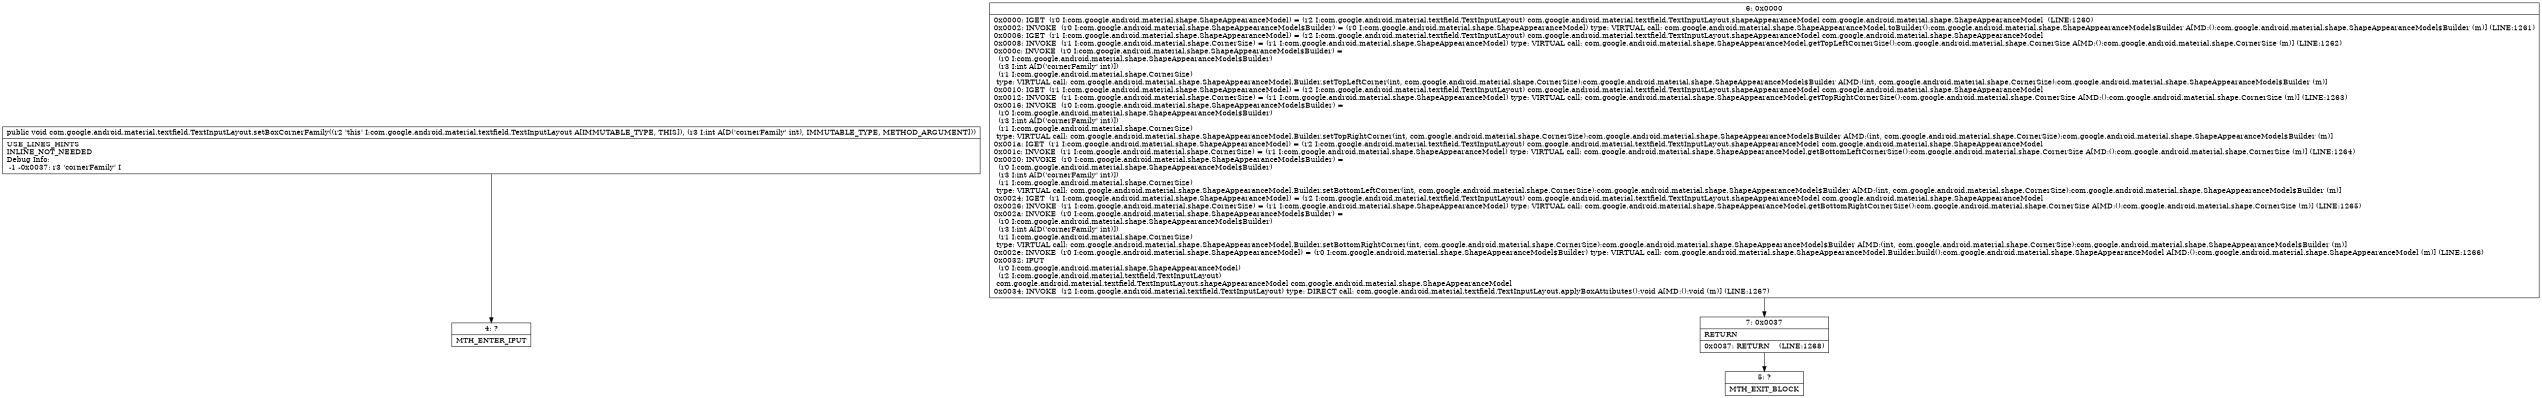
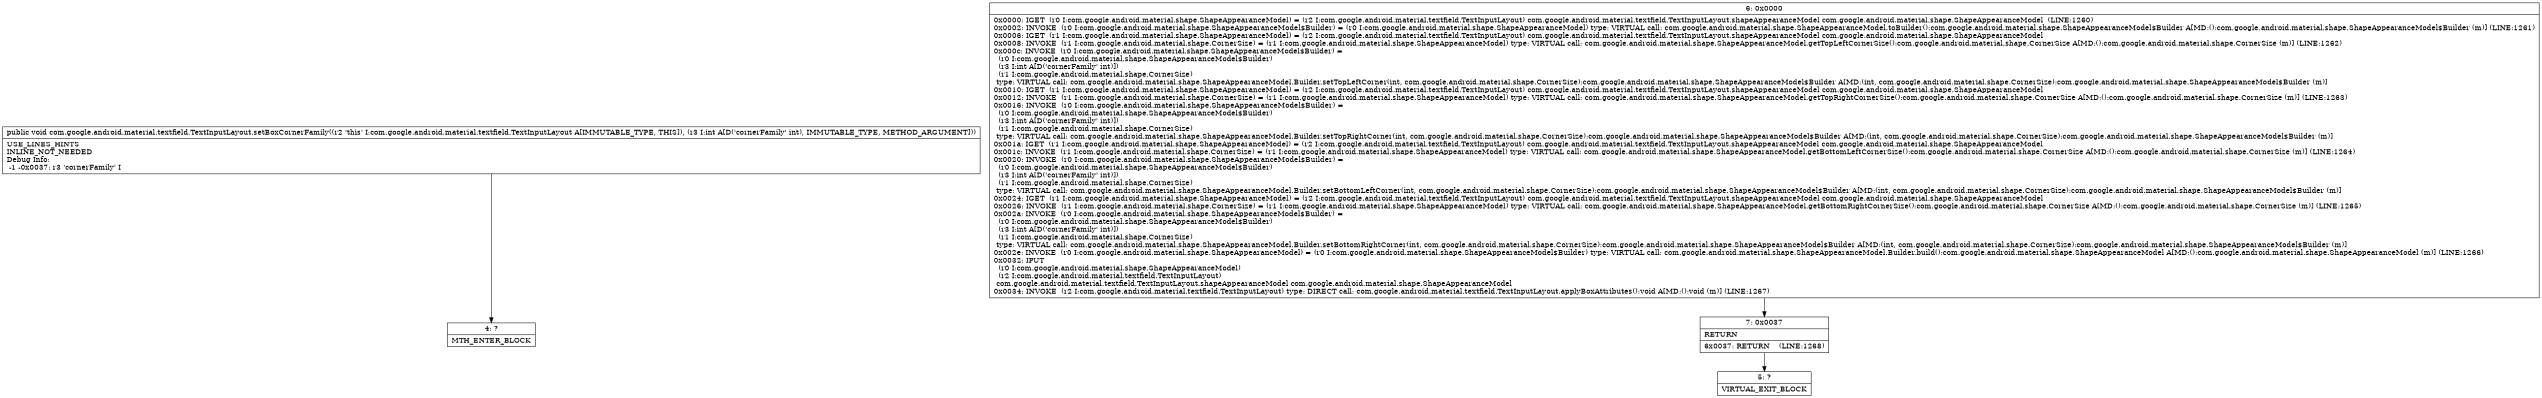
  digraph {
    fontname="DejaVu Serif"
    node [fontname="DejaVu Serif" shape=record]
    edge [fontname="DejaVu Serif"]
-   n1 [label="{4\:\ ?|MTH_ENTER_IPUT\l}"]
+   n1 [label="{4\:\ ?|MTH_ENTER_BLOCK\l}"]
    n2 [label="{6\:\ 0x0000|0x0000: IGET  (r0 I:com.google.android.material.shape.ShapeAppearanceModel) = (r2 I:com.google.android.material.textfield.TextInputLayout) com.google.android.material.textfield.TextInputLayout.shapeAppearanceModel com.google.android.material.shape.ShapeAppearanceModel  (LINE:1260)\l0x0002: INVOKE  (r0 I:com.google.android.material.shape.ShapeAppearanceModel$Builder) = (r0 I:com.google.android.material.shape.ShapeAppearanceModel) type: VIRTUAL call: com.google.android.material.shape.ShapeAppearanceModel.toBuilder():com.google.android.material.shape.ShapeAppearanceModel$Builder A[MD:():com.google.android.material.shape.ShapeAppearanceModel$Builder (m)] (LINE:1261)\l0x0006: IGET  (r1 I:com.google.android.material.shape.ShapeAppearanceModel) = (r2 I:com.google.android.material.textfield.TextInputLayout) com.google.android.material.textfield.TextInputLayout.shapeAppearanceModel com.google.android.material.shape.ShapeAppearanceModel \l0x0008: INVOKE  (r1 I:com.google.android.material.shape.CornerSize) = (r1 I:com.google.android.material.shape.ShapeAppearanceModel) type: VIRTUAL call: com.google.android.material.shape.ShapeAppearanceModel.getTopLeftCornerSize():com.google.android.material.shape.CornerSize A[MD:():com.google.android.material.shape.CornerSize (m)] (LINE:1262)\l0x000c: INVOKE  (r0 I:com.google.android.material.shape.ShapeAppearanceModel$Builder) = \l  (r0 I:com.google.android.material.shape.ShapeAppearanceModel$Builder)\l  (r3 I:int A[D('cornerFamily' int)])\l  (r1 I:com.google.android.material.shape.CornerSize)\l type: VIRTUAL call: com.google.android.material.shape.ShapeAppearanceModel.Builder.setTopLeftCorner(int, com.google.android.material.shape.CornerSize):com.google.android.material.shape.ShapeAppearanceModel$Builder A[MD:(int, com.google.android.material.shape.CornerSize):com.google.android.material.shape.ShapeAppearanceModel$Builder (m)]\l0x0010: IGET  (r1 I:com.google.android.material.shape.ShapeAppearanceModel) = (r2 I:com.google.android.material.textfield.TextInputLayout) com.google.android.material.textfield.TextInputLayout.shapeAppearanceModel com.google.android.material.shape.ShapeAppearanceModel \l0x0012: INVOKE  (r1 I:com.google.android.material.shape.CornerSize) = (r1 I:com.google.android.material.shape.ShapeAppearanceModel) type: VIRTUAL call: com.google.android.material.shape.ShapeAppearanceModel.getTopRightCornerSize():com.google.android.material.shape.CornerSize A[MD:():com.google.android.material.shape.CornerSize (m)] (LINE:1263)\l0x0016: INVOKE  (r0 I:com.google.android.material.shape.ShapeAppearanceModel$Builder) = \l  (r0 I:com.google.android.material.shape.ShapeAppearanceModel$Builder)\l  (r3 I:int A[D('cornerFamily' int)])\l  (r1 I:com.google.android.material.shape.CornerSize)\l type: VIRTUAL call: com.google.android.material.shape.ShapeAppearanceModel.Builder.setTopRightCorner(int, com.google.android.material.shape.CornerSize):com.google.android.material.shape.ShapeAppearanceModel$Builder A[MD:(int, com.google.android.material.shape.CornerSize):com.google.android.material.shape.ShapeAppearanceModel$Builder (m)]\l0x001a: IGET  (r1 I:com.google.android.material.shape.ShapeAppearanceModel) = (r2 I:com.google.android.material.textfield.TextInputLayout) com.google.android.material.textfield.TextInputLayout.shapeAppearanceModel com.google.android.material.shape.ShapeAppearanceModel \l0x001c: INVOKE  (r1 I:com.google.android.material.shape.CornerSize) = (r1 I:com.google.android.material.shape.ShapeAppearanceModel) type: VIRTUAL call: com.google.android.material.shape.ShapeAppearanceModel.getBottomLeftCornerSize():com.google.android.material.shape.CornerSize A[MD:():com.google.android.material.shape.CornerSize (m)] (LINE:1264)\l0x0020: INVOKE  (r0 I:com.google.android.material.shape.ShapeAppearanceModel$Builder) = \l  (r0 I:com.google.android.material.shape.ShapeAppearanceModel$Builder)\l  (r3 I:int A[D('cornerFamily' int)])\l  (r1 I:com.google.android.material.shape.CornerSize)\l type: VIRTUAL call: com.google.android.material.shape.ShapeAppearanceModel.Builder.setBottomLeftCorner(int, com.google.android.material.shape.CornerSize):com.google.android.material.shape.ShapeAppearanceModel$Builder A[MD:(int, com.google.android.material.shape.CornerSize):com.google.android.material.shape.ShapeAppearanceModel$Builder (m)]\l0x0024: IGET  (r1 I:com.google.android.material.shape.ShapeAppearanceModel) = (r2 I:com.google.android.material.textfield.TextInputLayout) com.google.android.material.textfield.TextInputLayout.shapeAppearanceModel com.google.android.material.shape.ShapeAppearanceModel \l0x0026: INVOKE  (r1 I:com.google.android.material.shape.CornerSize) = (r1 I:com.google.android.material.shape.ShapeAppearanceModel) type: VIRTUAL call: com.google.android.material.shape.ShapeAppearanceModel.getBottomRightCornerSize():com.google.android.material.shape.CornerSize A[MD:():com.google.android.material.shape.CornerSize (m)] (LINE:1265)\l0x002a: INVOKE  (r0 I:com.google.android.material.shape.ShapeAppearanceModel$Builder) = \l  (r0 I:com.google.android.material.shape.ShapeAppearanceModel$Builder)\l  (r3 I:int A[D('cornerFamily' int)])\l  (r1 I:com.google.android.material.shape.CornerSize)\l type: VIRTUAL call: com.google.android.material.shape.ShapeAppearanceModel.Builder.setBottomRightCorner(int, com.google.android.material.shape.CornerSize):com.google.android.material.shape.ShapeAppearanceModel$Builder A[MD:(int, com.google.android.material.shape.CornerSize):com.google.android.material.shape.ShapeAppearanceModel$Builder (m)]\l0x002e: INVOKE  (r0 I:com.google.android.material.shape.ShapeAppearanceModel) = (r0 I:com.google.android.material.shape.ShapeAppearanceModel$Builder) type: VIRTUAL call: com.google.android.material.shape.ShapeAppearanceModel.Builder.build():com.google.android.material.shape.ShapeAppearanceModel A[MD:():com.google.android.material.shape.ShapeAppearanceModel (m)] (LINE:1266)\l0x0032: IPUT  \l  (r0 I:com.google.android.material.shape.ShapeAppearanceModel)\l  (r2 I:com.google.android.material.textfield.TextInputLayout)\l com.google.android.material.textfield.TextInputLayout.shapeAppearanceModel com.google.android.material.shape.ShapeAppearanceModel \l0x0034: INVOKE  (r2 I:com.google.android.material.textfield.TextInputLayout) type: DIRECT call: com.google.android.material.textfield.TextInputLayout.applyBoxAttributes():void A[MD:():void (m)] (LINE:1267)\l}"]
-   n3 [label="{7\:\ 0x0037|RETURN\l|0x0037: RETURN    (LINE:1268)\l}"]
-   n4 [label="{5\:\ ?|MTH_EXIT_BLOCK\l}"]
+   n3 [label="{7\:\ 0x0037|RETURN\l|6x0037: RETURN    (LINE:1268)\l}"]
+   n4 [label="{5\:\ ?|VIRTUAL_EXIT_BLOCK\l}"]
    n5 [label="{public void com.google.android.material.textfield.TextInputLayout.setBoxCornerFamily((r2 'this' I:com.google.android.material.textfield.TextInputLayout A[IMMUTABLE_TYPE, THIS]), (r3 I:int A[D('cornerFamily' int), IMMUTABLE_TYPE, METHOD_ARGUMENT]))  | USE_LINES_HINTS\lINLINE_NOT_NEEDED\lDebug Info:\l  \-1 \-0x0037: r3 'cornerFamily' I\l}"]
    n2 -> n3
    n3 -> n4
    n5 -> n1
  }
